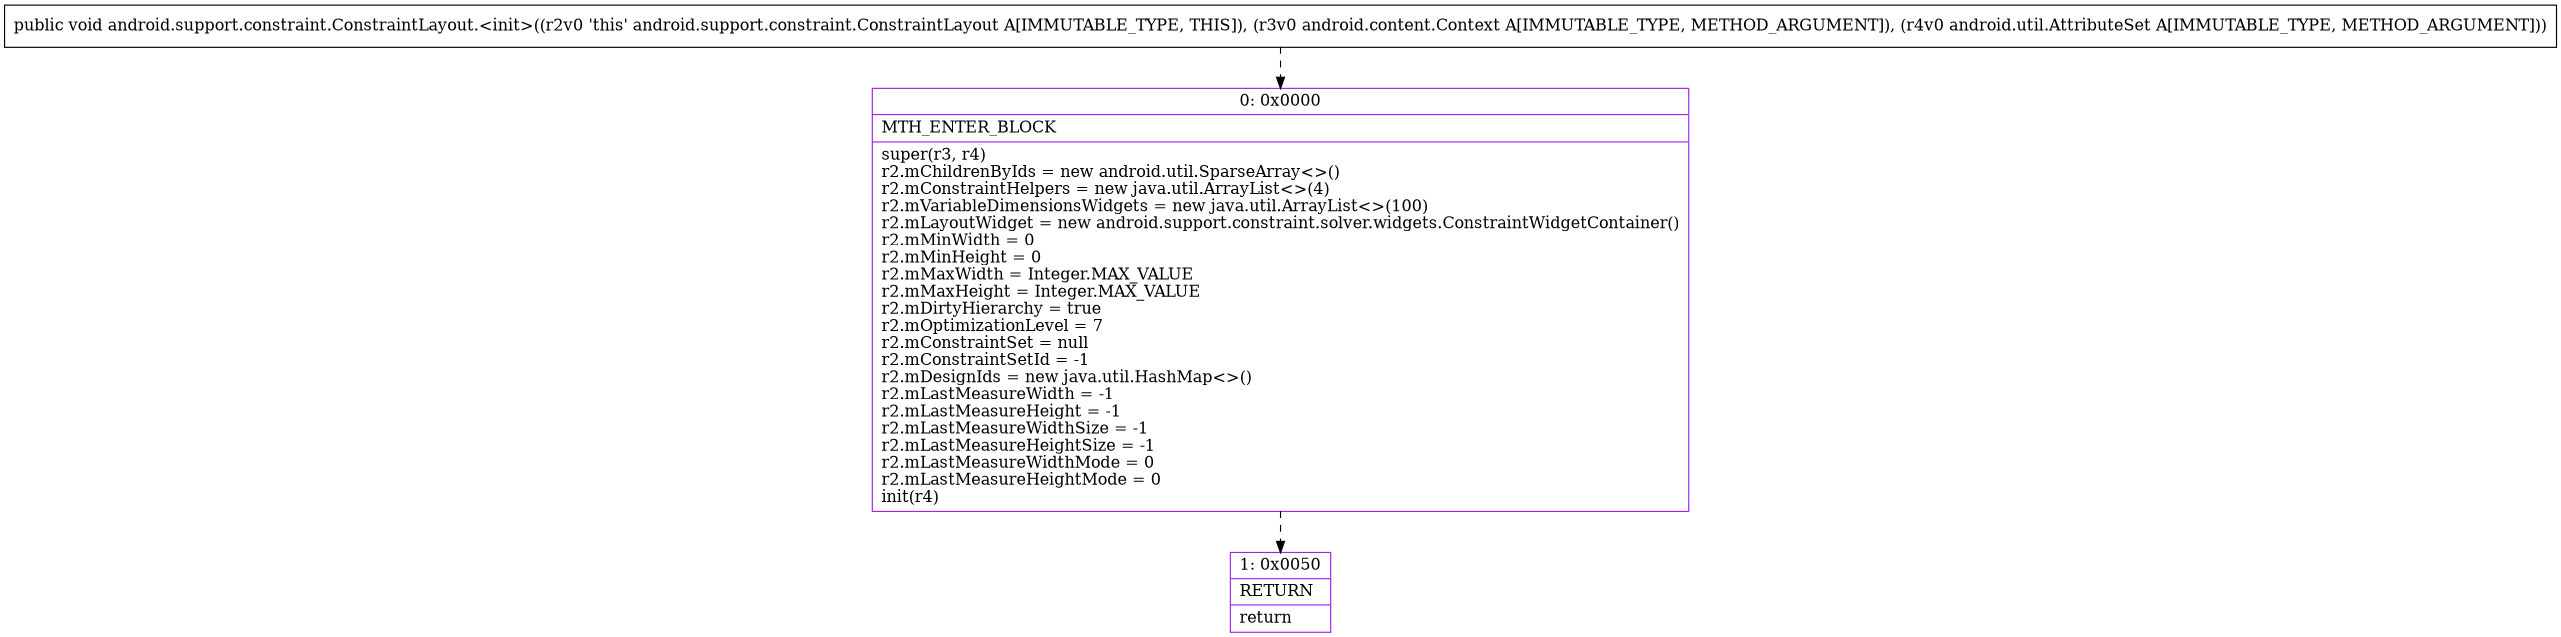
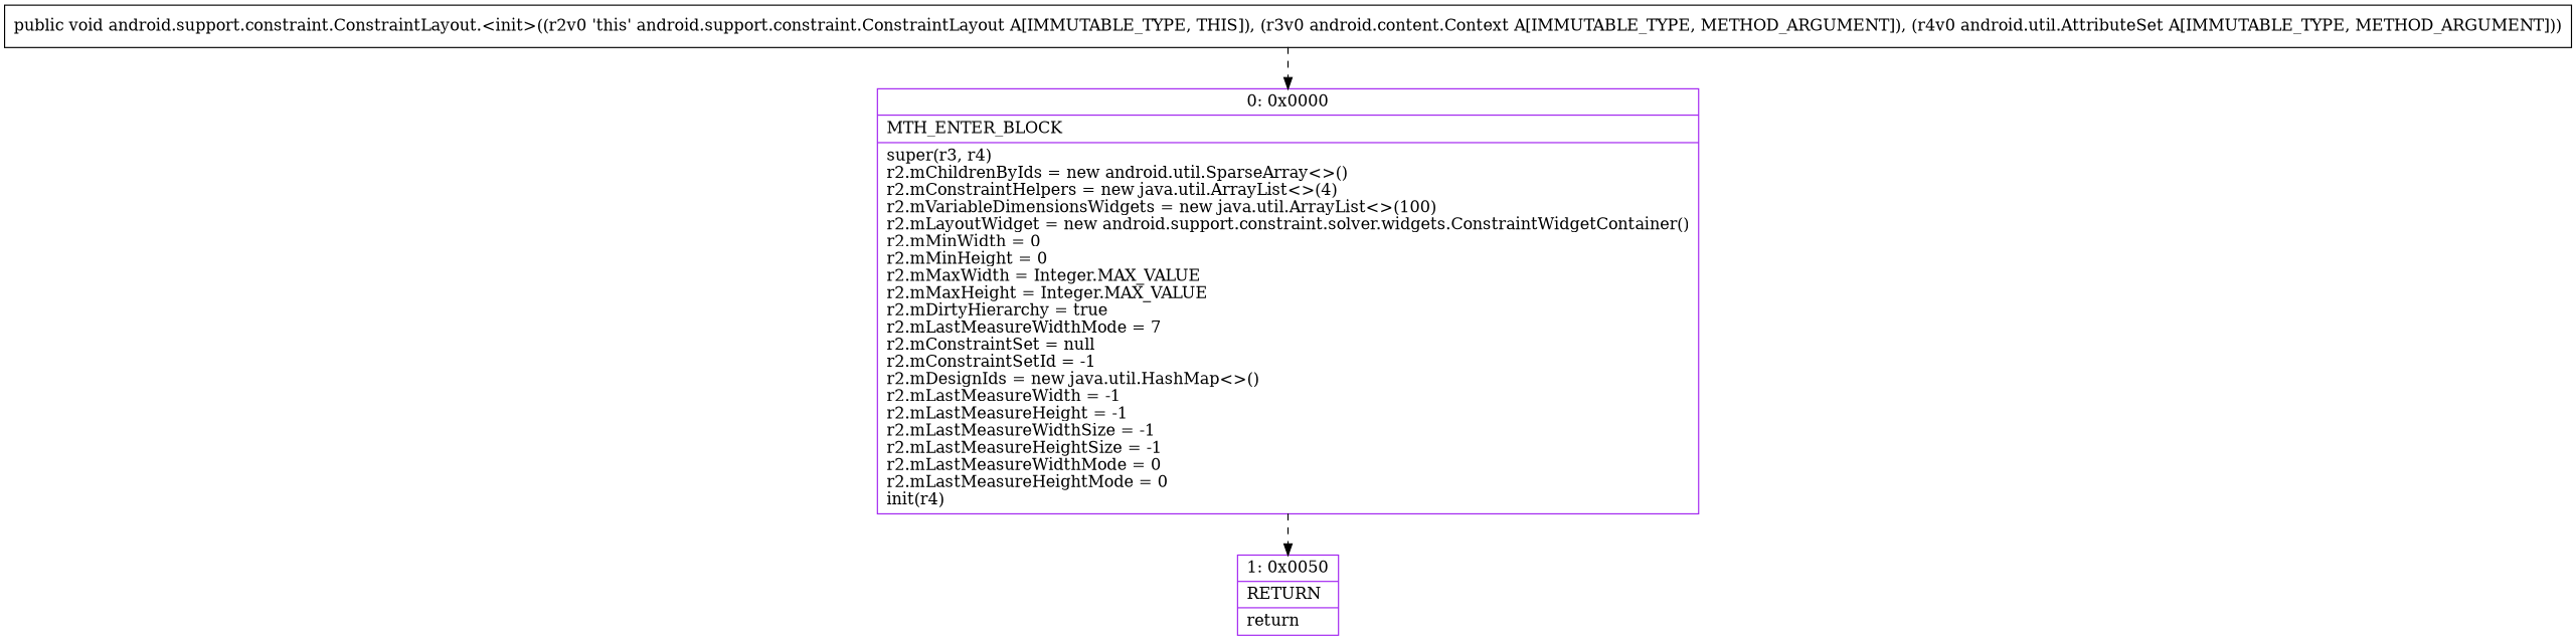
  digraph {
    node [shape=record color=purple]
    edge [style=dashed]
-   n1 [label="{0\:\ 0x0000|MTH_ENTER_BLOCK\l|super(r3, r4)\lr2.mChildrenByIds = new android.util.SparseArray\<\>()\lr2.mConstraintHelpers = new java.util.ArrayList\<\>(4)\lr2.mVariableDimensionsWidgets = new java.util.ArrayList\<\>(100)\lr2.mLayoutWidget = new android.support.constraint.solver.widgets.ConstraintWidgetContainer()\lr2.mMinWidth = 0\lr2.mMinHeight = 0\lr2.mMaxWidth = Integer.MAX_VALUE\lr2.mMaxHeight = Integer.MAX_VALUE\lr2.mDirtyHierarchy = true\lr2.mOptimizationLevel = 7\lr2.mConstraintSet = null\lr2.mConstraintSetId = \-1\lr2.mDesignIds = new java.util.HashMap\<\>()\lr2.mLastMeasureWidth = \-1\lr2.mLastMeasureHeight = \-1\lr2.mLastMeasureWidthSize = \-1\lr2.mLastMeasureHeightSize = \-1\lr2.mLastMeasureWidthMode = 0\lr2.mLastMeasureHeightMode = 0\linit(r4)\l}"]
+   n1 [label="{0\:\ 0x0000|MTH_ENTER_BLOCK\l|super(r3, r4)\lr2.mChildrenByIds = new android.util.SparseArray\<\>()\lr2.mConstraintHelpers = new java.util.ArrayList\<\>(4)\lr2.mVariableDimensionsWidgets = new java.util.ArrayList\<\>(100)\lr2.mLayoutWidget = new android.support.constraint.solver.widgets.ConstraintWidgetContainer()\lr2.mMinWidth = 0\lr2.mMinHeight = 0\lr2.mMaxWidth = Integer.MAX_VALUE\lr2.mMaxHeight = Integer.MAX_VALUE\lr2.mDirtyHierarchy = true\lr2.mLastMeasureWidthMode = 7\lr2.mConstraintSet = null\lr2.mConstraintSetId = \-1\lr2.mDesignIds = new java.util.HashMap\<\>()\lr2.mLastMeasureWidth = \-1\lr2.mLastMeasureHeight = \-1\lr2.mLastMeasureWidthSize = \-1\lr2.mLastMeasureHeightSize = \-1\lr2.mLastMeasureWidthMode = 0\lr2.mLastMeasureHeightMode = 0\linit(r4)\l}"]
    n2 [label="{1\:\ 0x0050|RETURN\l|return\l}"]
    n3 [label="{public void android.support.constraint.ConstraintLayout.\<init\>((r2v0 'this' android.support.constraint.ConstraintLayout A[IMMUTABLE_TYPE, THIS]), (r3v0 android.content.Context A[IMMUTABLE_TYPE, METHOD_ARGUMENT]), (r4v0 android.util.AttributeSet A[IMMUTABLE_TYPE, METHOD_ARGUMENT])) }" color=black]
    n1 -> n2
    n3 -> n1
  }
